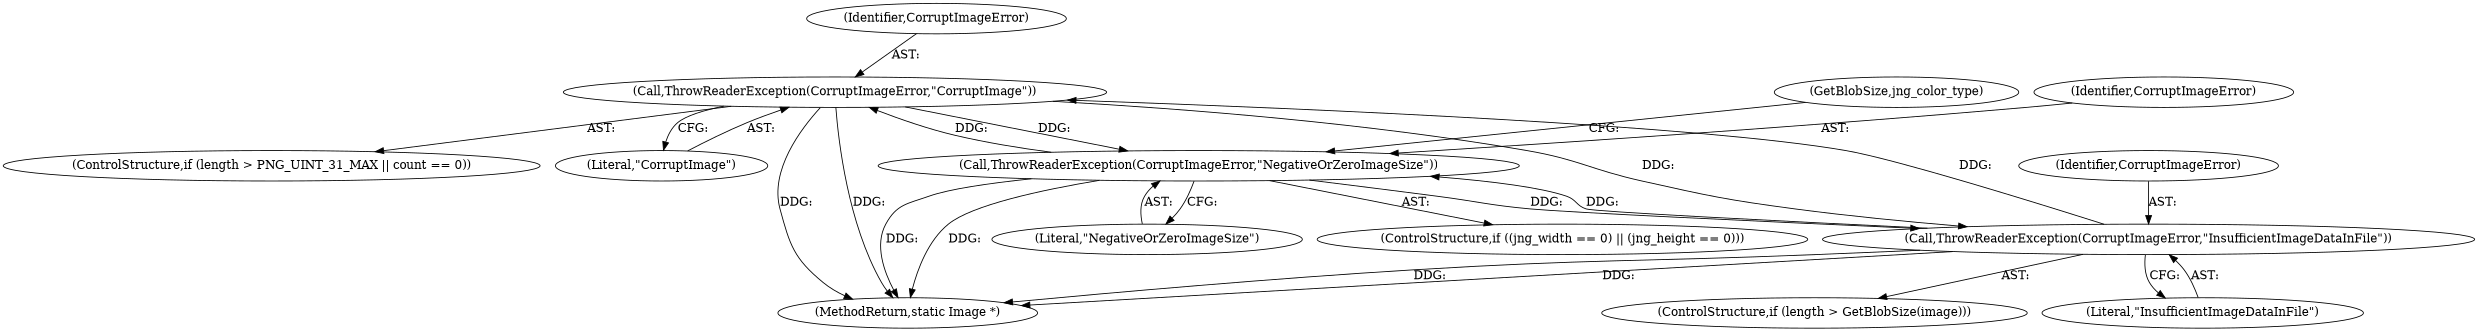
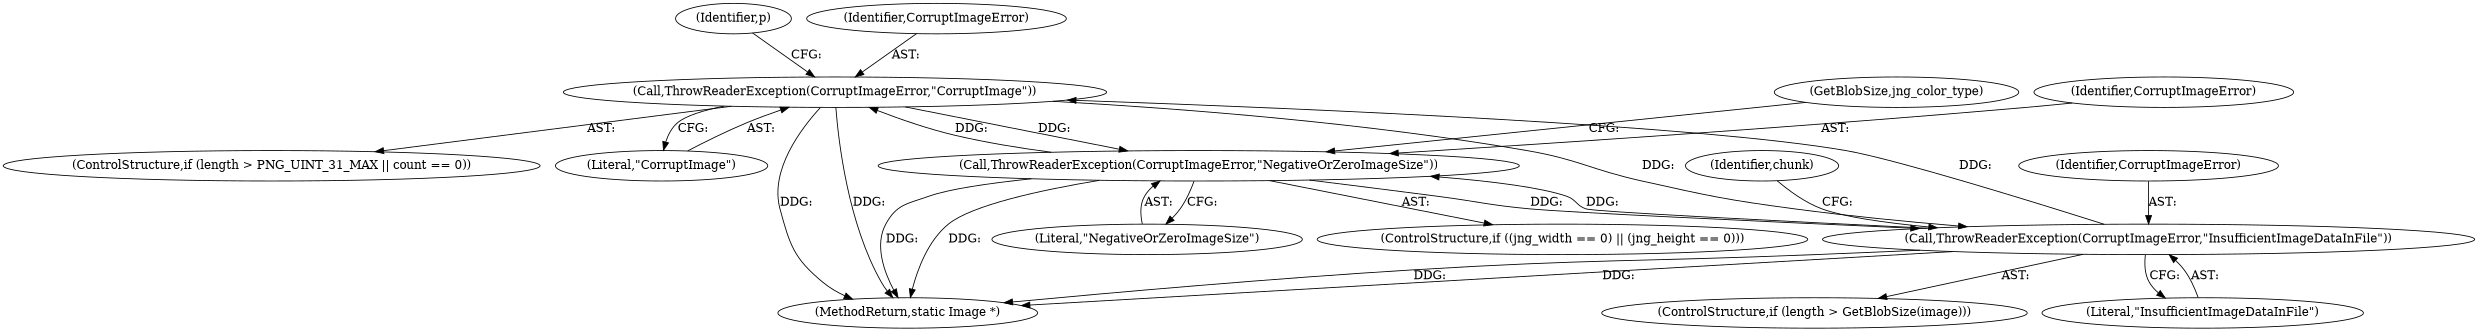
  digraph {
    n1 [label="(Call,ThrowReaderException(CorruptImageError,\"CorruptImage\"))"]
    n2 [label="(Call,ThrowReaderException(CorruptImageError,\"NegativeOrZeroImageSize\"))"]
    n3 [label="(Call,ThrowReaderException(CorruptImageError,\"InsufficientImageDataInFile\"))"]
    n4 [label="(ControlStructure,if (length > PNG_UINT_31_MAX || count == 0))"]
    n5 [label="(Literal,\"CorruptImage\")"]
    n6 [label="(MethodReturn,static Image *)"]
    n7 [label="(Literal,\"NegativeOrZeroImageSize\")"]
    n8 [label="(ControlStructure,if ((jng_width == 0) || (jng_height == 0)))"]
    n9 [label="(ControlStructure,if (length > GetBlobSize(image)))"]
    n10 [label="(Literal,\"InsufficientImageDataInFile\")"]
    n11 [label="(GetBlobSize,jng_color_type)"]
    n12 [label="(Identifier,CorruptImageError)"]
+   n13 [label="(Identifier,chunk)"]
+   n14 [label="(Identifier,p)"]
    n15 [label="(Identifier,CorruptImageError)"]
    n16 [label="(Identifier,CorruptImageError)"]
    n1 -> n2 [label="DDG: "]
    n1 -> n3 [label="DDG: "]
    n1 -> n4 [label="AST: "]
    n1 -> n5 [label="CFG: "]
    n1 -> n6 [label="DDG: "]
    n1 -> n6 [label="DDG: "]
    n2 -> n1 [label="DDG: "]
    n2 -> n3 [label="DDG: "]
    n2 -> n6 [label="DDG: "]
    n2 -> n6 [label="DDG: "]
    n2 -> n7 [label="CFG: "]
    n2 -> n8 [label="AST: "]
    n3 -> n1 [label="DDG: "]
    n3 -> n2 [label="DDG: "]
    n3 -> n6 [label="DDG: "]
    n3 -> n6 [label="DDG: "]
    n3 -> n9 [label="AST: "]
    n3 -> n10 [label="CFG: "]
    n5 -> n1 [label="AST: "]
    n7 -> n2 [label="AST: "]
    n10 -> n3 [label="AST: "]
    n11 -> n2 [label="CFG: "]
    n12 -> n3 [label="AST: "]
+   n13 -> n3 [label="CFG: "]
+   n14 -> n1 [label="CFG: "]
    n15 -> n2 [label="AST: "]
    n16 -> n1 [label="AST: "]
  }
